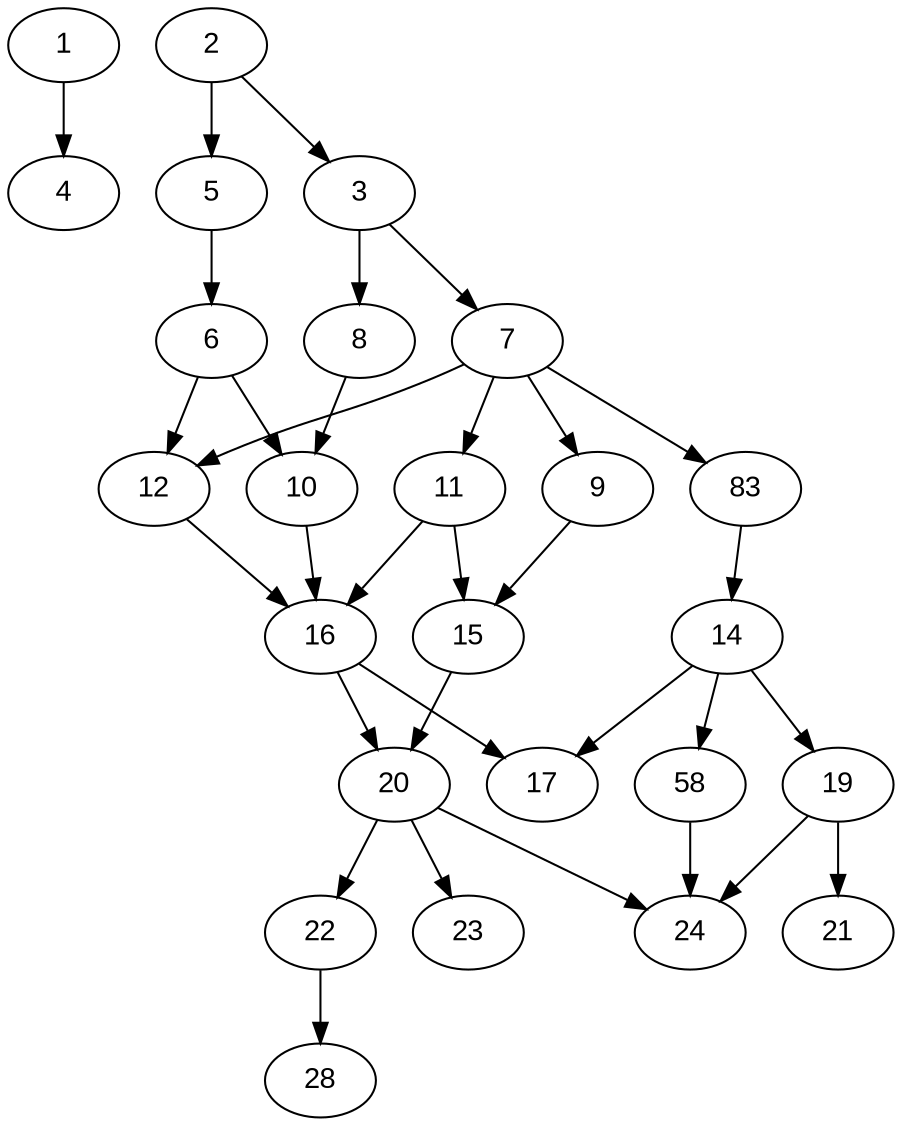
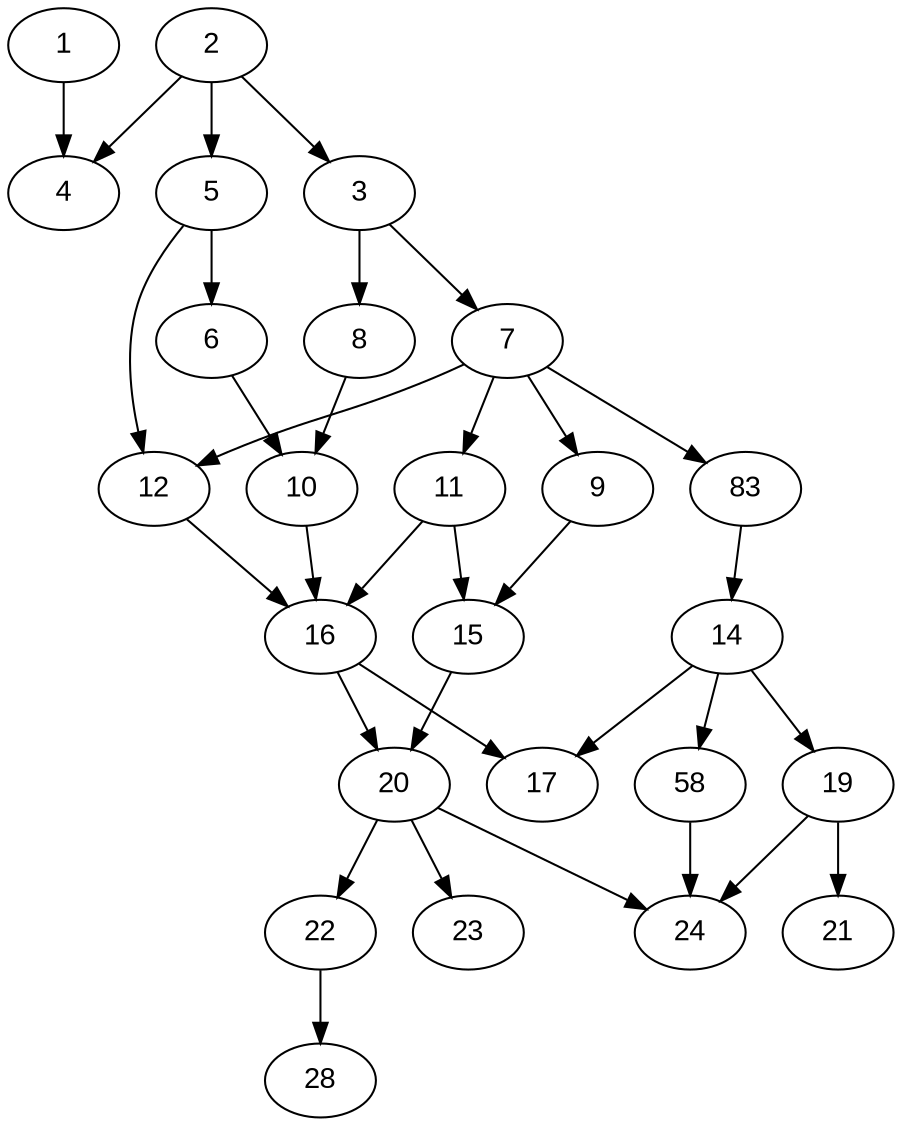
  digraph {
    fontname="Liberation Sans"
    node [alpha=0.01 fontname="Liberation Sans"]
    edge [fontname="Liberation Sans"]
    1 [expect_size=21390336]
    4 [alpha=0.05 expect_size=28752896]
    2 [alpha=0.13 expect_size=30861312]
    3 [alpha=0.18 expect_size=33381376]
    5 [alpha=0.02 expect_size=26391552]
    7 [alpha=0.00 expect_size=6775808]
    8 [expect_size=35003392]
    6 [alpha=0.11 expect_size=10210304]
    12 [alpha=0.06 expect_size=50446336]
    9 [expect_size=42592256]
    11 [alpha=0.08 expect_size=46924800]
    n12 [alpha=0.02 expect_size=34778112 label=83]
    10 [alpha=0.12 expect_size=51507200]
    16 [alpha=0.19 expect_size=49072128]
    15 [alpha=0.13 expect_size=43475968]
    14 [alpha=0.20 expect_size=31113216]
    20 [alpha=0.04 expect_size=35164160]
    17 [alpha=0.05 expect_size=28613632]
    n19 [alpha=0.05 expect_size=29295616 label=58]
    19 [alpha=0.09 expect_size=32761856]
    24 [alpha=0.17 expect_size=5857280]
    22 [alpha=0.18 expect_size=33218560]
    23 [alpha=0.03 expect_size=47335424]
    21 [alpha=0.06 expect_size=15412224]
    n25 [expect_size=5524480 label=28]
    1 -> 4
+   2 -> 4
    2 -> 3
    2 -> 5
    3 -> 7
    3 -> 8
    5 -> 6
    7 -> 12
    7 -> 9
    7 -> 11
    7 -> n12
    8 -> 10
-   6 -> 12
+   5 -> 12
    6 -> 10
    12 -> 16
    9 -> 15
    11 -> 16
    11 -> 15
    n12 -> 14
    10 -> 16
    16 -> 20
    16 -> 17
    15 -> 20
    14 -> 17
    14 -> n19
    14 -> 19
    20 -> 24
    20 -> 22
    20 -> 23
    n19 -> 24
    19 -> 24
    19 -> 21
    22 -> n25
  }
